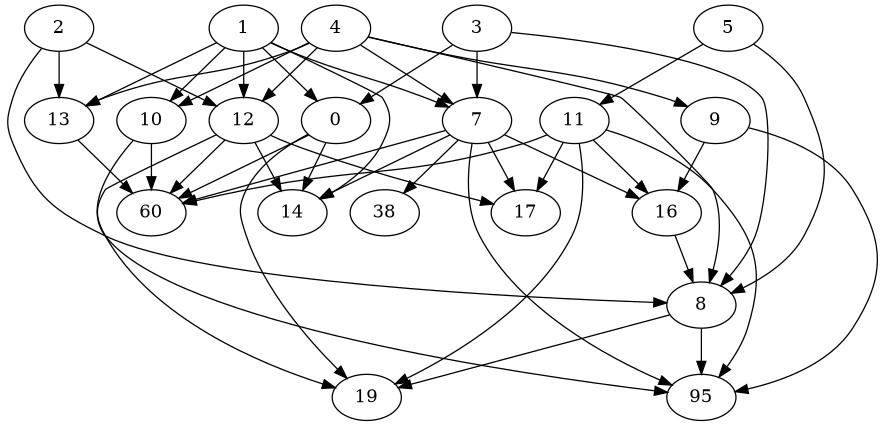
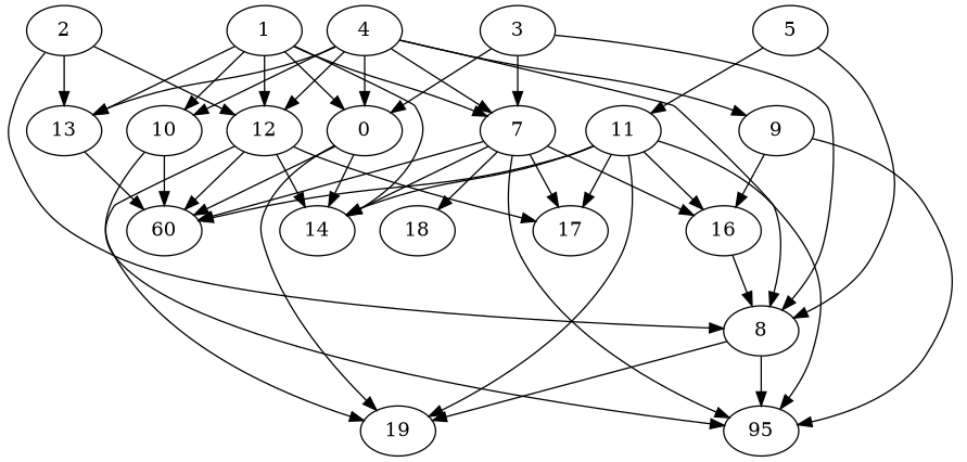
  digraph {
    node [alpha=0.17]
    1 [alpha=0.00 expect_size=11157504]
    n2 [alpha=0.16 expect_size=14575616 label=0]
    7 [alpha=0.06 expect_size=19470336]
    10 [alpha=0.03 expect_size=39759872]
    12 [alpha=0.07 expect_size=33390592]
    13 [alpha=0.13 expect_size=13498368]
    14 [alpha=0.01 expect_size=5317632]
    19 [alpha=0.08 expect_size=26051584]
    n9 [alpha=0.15 expect_size=19066880 label=60]
    n10 [expect_size=9414656 label=95]
    16 [alpha=0.12 expect_size=33165312]
    17 [alpha=0.06 expect_size=23610368]
-   18 [alpha=0.03 expect_size=36922368 label=38]
+   18 [alpha=0.03 expect_size=36922368]
    8 [alpha=0.15 expect_size=42786816]
    2 [alpha=0.12 expect_size=26446848]
    3 [expect_size=29431808]
    4 [alpha=0.02 expect_size=6009856]
    9 [expect_size=40067072]
    5 [alpha=0.10 expect_size=46796800]
    11 [alpha=0.05 expect_size=33273856]
    1 -> n2
    1 -> 7
    1 -> 10
    1 -> 12
    1 -> 13
    1 -> 14
    n2 -> 14
    n2 -> 19
    n2 -> n9
    7 -> 14
    7 -> n9
    7 -> n10
    7 -> 16
    7 -> 17
    7 -> 18
    10 -> n9
    10 -> n10
    12 -> 14
    12 -> 19
    12 -> n9
    12 -> 17
    13 -> n9
    16 -> 8
    8 -> 19
    8 -> n10
    2 -> 12
    2 -> 13
    2 -> 8
    3 -> n2
    3 -> 7
    3 -> 8
+   4 -> n2
    4 -> 7
    4 -> 10
    4 -> 12
    4 -> 13
    4 -> 8
    4 -> 9
    9 -> n10
    9 -> 16
    5 -> 8
    5 -> 11
+   11 -> 14
    11 -> 19
    11 -> n9
    11 -> n10
    11 -> 16
    11 -> 17
  }
